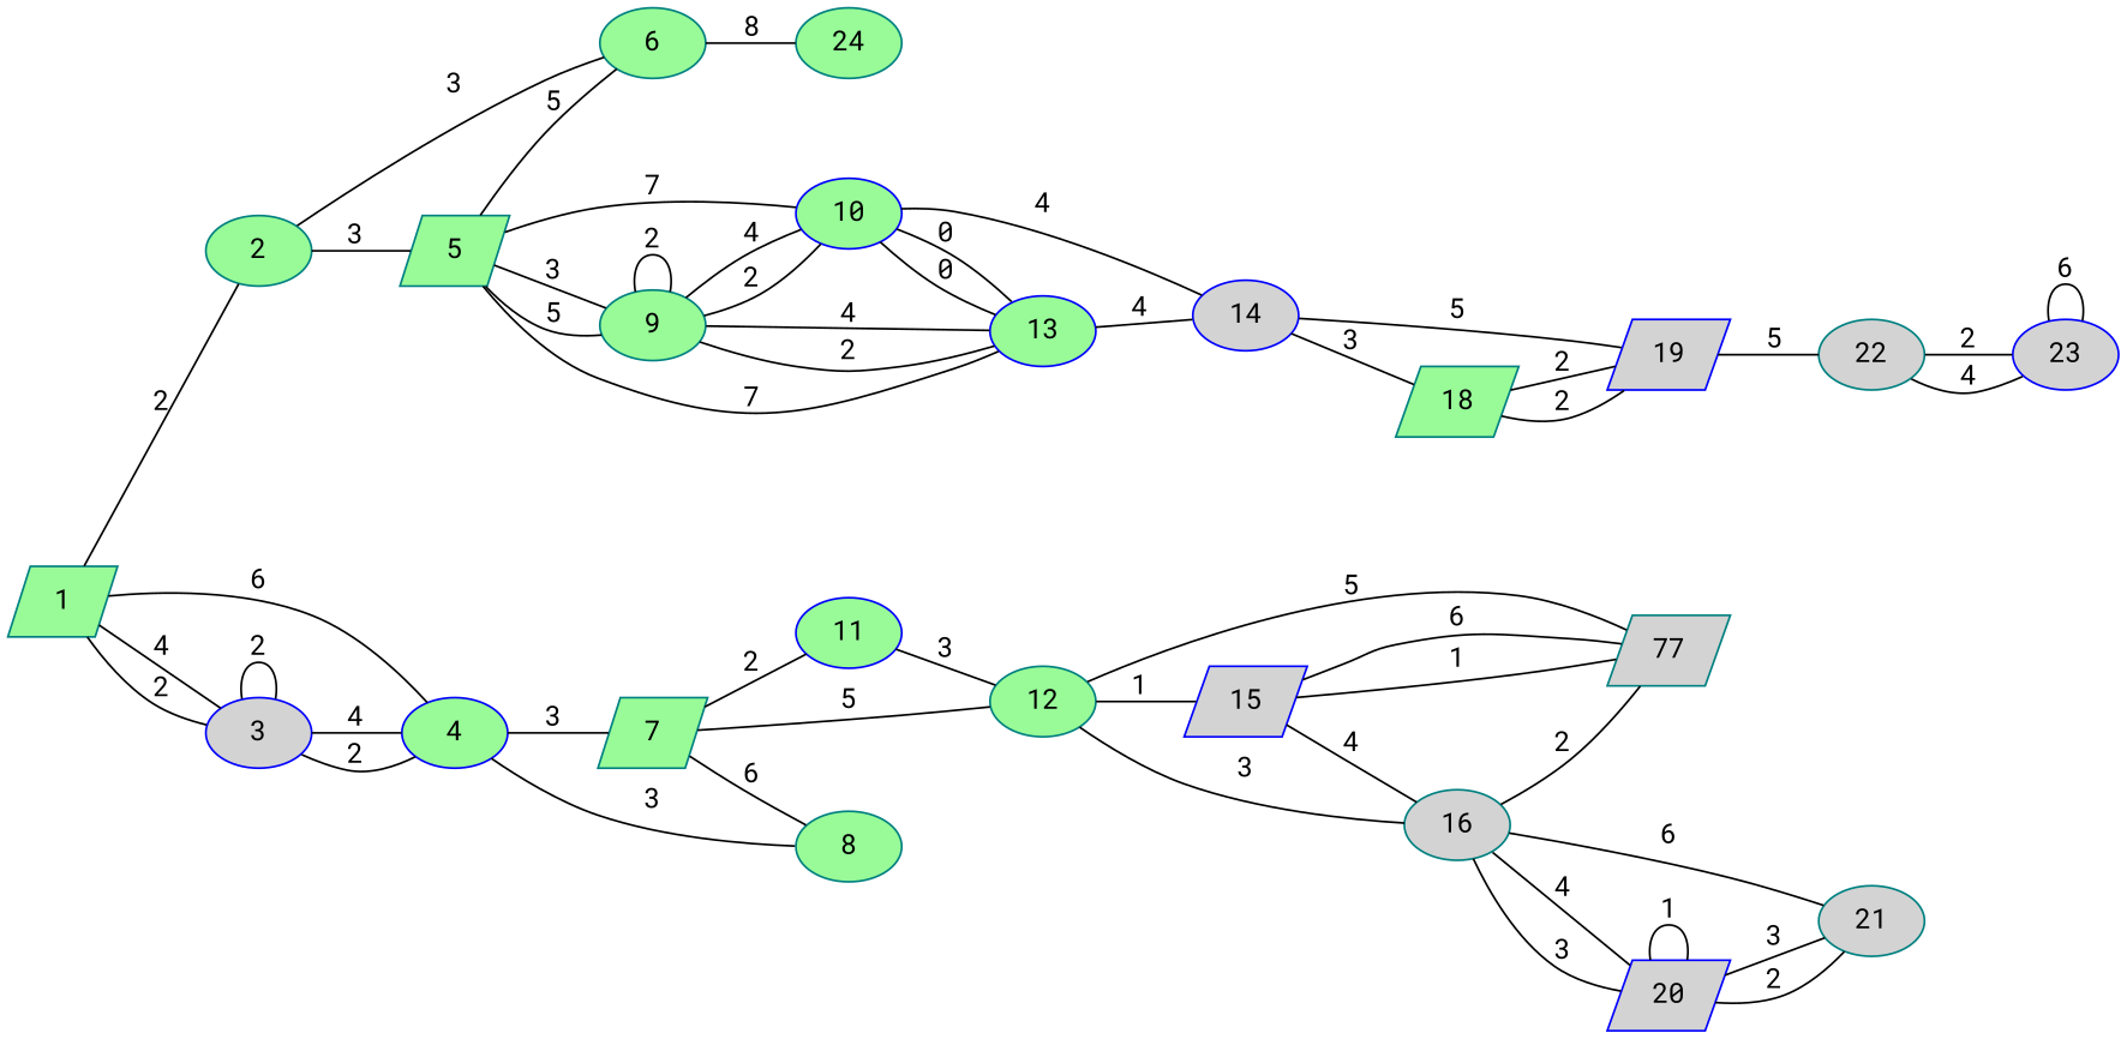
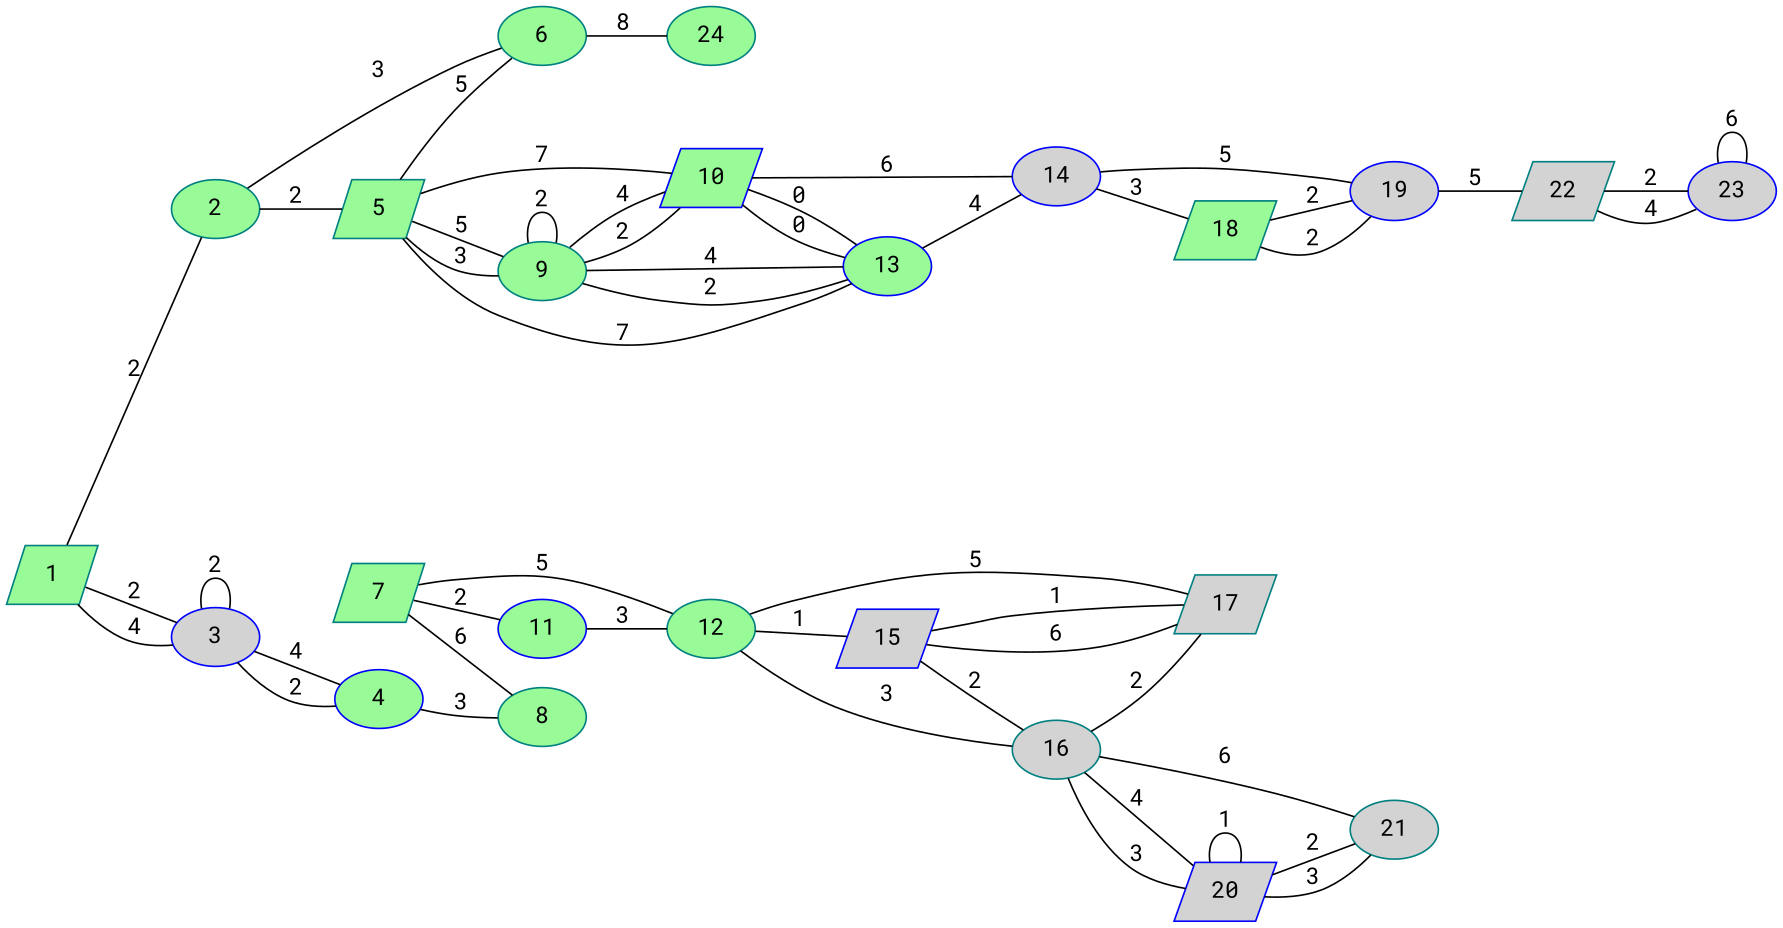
  graph {
    fontname="Roboto Mono"
    rankdir=LR
    node [color=teal fillcolor=palegreen fontname="Roboto Mono" shape=ellipse style=filled weight=1]
    edge [fontname="Roboto Mono"]
    1 [shape=parallelogram]
    2
    3 [color=blue fillcolor=lightgrey weight=2]
    4 [color=blue]
    5 [shape=parallelogram]
    6
    7 [shape=parallelogram]
    8
    9 [weight=2]
-   10 [color=blue]
+   10 [color=blue shape=parallelogram]
    13 [color=blue]
    24 [weight=4]
    11 [color=blue]
    12
    14 [color=blue fillcolor=lightgrey]
    15 [color=blue fillcolor=lightgrey shape=parallelogram]
    16 [fillcolor=lightgrey]
-   17 [fillcolor=lightgrey shape=parallelogram label=77]
+   17 [fillcolor=lightgrey shape=parallelogram]
    18 [shape=parallelogram]
-   19 [color=blue fillcolor=lightgrey shape=parallelogram]
+   19 [color=blue fillcolor=lightgrey]
    20 [color=blue fillcolor=lightgrey shape=parallelogram weight=2]
    21 [fillcolor=lightgrey]
-   22 [fillcolor=lightgrey]
+   22 [fillcolor=lightgrey shape=parallelogram]
    23 [color=blue fillcolor=lightgrey weight=2]
    1 -- 2 [label=2]
    1 -- 3 [label=2]
    1 -- 3 [label=4]
-   1 -- 4 [label=6]
-   2 -- 5 [label=3]
+   2 -- 5 [label=2]
    2 -- 6 [label=3]
    3 -- 3 [label=2]
    3 -- 4 [label=4]
    3 -- 4 [label=2]
-   4 -- 7 [label=3]
    4 -- 8 [label=3]
    5 -- 6 [label=5]
    5 -- 9 [label=3]
    5 -- 9 [label=5]
    5 -- 10 [label=7]
    5 -- 13 [label=7]
    6 -- 24 [label=8]
    7 -- 8 [label=6]
    7 -- 11 [label=2]
    7 -- 12 [label=5]
    9 -- 9 [label=2]
    9 -- 10 [label=4]
    9 -- 10 [label=2]
    9 -- 13 [label=4]
    9 -- 13 [label=2]
    10 -- 13 [label=0]
    10 -- 13 [label=0]
-   10 -- 14 [label=4]
+   10 -- 14 [label=6]
    13 -- 14 [label=4]
    11 -- 12 [label=3]
    12 -- 15 [label=1]
    12 -- 16 [label=3]
    12 -- 17 [label=5]
    14 -- 18 [label=3]
    14 -- 19 [label=5]
-   15 -- 16 [label=4]
+   15 -- 16 [label=2]
    15 -- 17 [label=1]
    15 -- 17 [label=6]
    16 -- 17 [label=2]
    16 -- 20 [label=3]
    16 -- 20 [label=4]
    16 -- 21 [label=6]
    18 -- 19 [label=2]
    18 -- 19 [label=2]
    19 -- 22 [label=5]
    20 -- 20 [label=1]
    20 -- 21 [label=3]
    20 -- 21 [label=2]
    22 -- 23 [label=2]
    22 -- 23 [label=4]
    23 -- 23 [label=6]
  }
